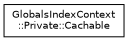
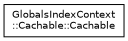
  digraph {
    rankdir=LR
-   n1 [color=black fillcolor=white fontname=Helvetica fontsize=10 height=0.2 label="GlobalsIndexContext\l::Private::Cachable" shape=record style=filled width=0.4]
+   n1 [color=black fillcolor=white fontname=Helvetica fontsize=10 height=0.2 label="GlobalsIndexContext\l::Cachable::Cachable" shape=record style=filled width=0.4]
  }
